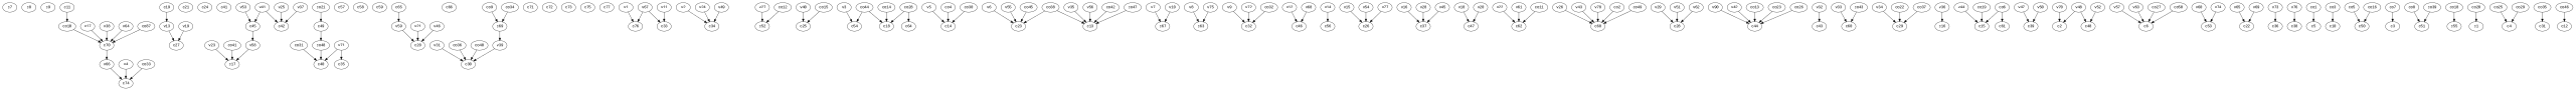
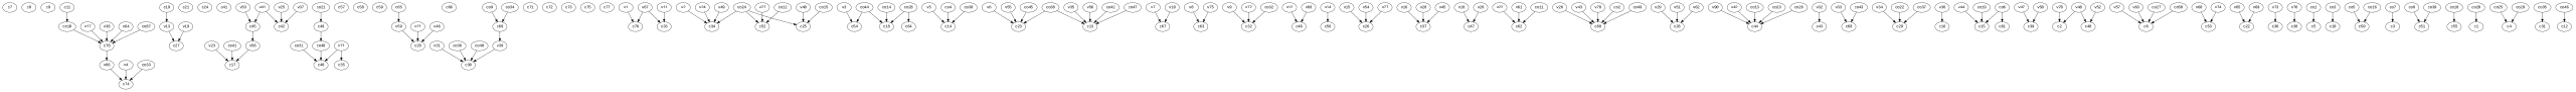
  strict digraph {
    fontname="Liberation Mono"
    node [fontname="Liberation Mono"]
    edge [fontname="Liberation Mono" weight=1]
    c7
    c8
    c9
    c11
    co10
    c70
    c19
    v13
    c27
    c21
    c24
    c41
    c45
    v58
    c17
    c49
    co48
    c40
    c57
    c58
    c59
    c65
    v59
    c20
    c66
    c69
    v39
    c30
    v66
    c74
    c71
    c72
    c73
    c75
    c77
    v1
    c76
    v2
    c34
    v3
    c54
    v4
    v5
    c14
    v6
    c23
    v7
    c67
    v8
    c63
    v9
    c32
    v10
    v11
    c33
    v12
    c46
    v14
    c56
    v15
    c26
    v16
    c37
    v17
    v18
    c47
    v19
    v20
    v21
    v22
    c62
    v23
    v24
    v25
    c42
    v26
    c68
    v27
    c52
    v28
    v29
    c28
    n83 [label=v90]
    c44
    v31
    v32
    c43
    v33
    c60
    v34
    c29
    v35
    c13
    v36
    c16
    v37
    v38
    v40
    c25
    v41
    v42
    v43
    v44
    c15
    v45
    v46
    v47
    c39
    v48
    c2
    c48
    v49
    v50
    v51
    v52
    v53
    v54
    v55
    v56
    v57
    c6
    v60
    c53
    v61
    v62
    v63
    v64
    v65
    c22
    v67
    v68
    v69
    v70
    v71
    c35
    v72
    v73
    c36
    v74
    v75
    v76
    c38
    v77
    v78
    co1
    c5
    co2
    co3
    c10
    co4
    co5
    c50
    co6
    c61
    co7
    c3
    co8
    c51
    co9
    co11
    co12
    co13
    co14
    c18
    co15
    co16
    n167 [label=co87]
    co18
    c55
    co19
    co20
    c1
    co21
    co22
    co23
+   co24
    co25
    c4
    co26
    co27
    co28
    c64
    co29
    co30
    co31
    co32
    co33
    co34
    co35
    c31
    co36
    co37
    co38
    co39
    co40
    co41
    co42
    co43
    co44
    co45
    co46
    c12
    co47
    co49
    co50
    c11 -> co10
    co10 -> c70
    c70 -> v66
    c19 -> v13
    v13 -> c27
    c45 -> v58
    v58 -> c17
    c49 -> co48
    co48 -> c40
    c65 -> v59
    v59 -> c20
    c69 -> v39
    v39 -> c30
    v66 -> c74
    v1 -> c76
    v2 -> c34
    v3 -> c54
    v4 -> c74
    v5 -> c14
    v6 -> c23
    v7 -> c67
    v8 -> c63
    v9 -> c32
    v10 -> c67
    v11 -> c33
    v12 -> c46
    v14 -> c56
    v15 -> c26
    v16 -> c37
    v17 -> c70
    v18 -> c47
    v19 -> c27
    v20 -> c47
    v21 -> c20
    v22 -> c62
    v23 -> c17
    v24 -> c34
    v25 -> c42
    v26 -> c68
    v27 -> c52
    v28 -> c37
    v29 -> c28
    n83 -> c44
    v31 -> c30
    v32 -> c43
    v33 -> c60
    v34 -> c29
    v35 -> c13
    v36 -> c16
    v37 -> c42
    v38 -> c70
    v40 -> c25
    v41 -> c45
    v41 -> c42
    v42 -> c44
    v43 -> c68
    v44 -> c15
    v45 -> c37
    v46 -> c20
    v47 -> c39
    v48 -> c2
    v48 -> c48
    v49 -> c34
    v50 -> c39
    v51 -> c28
    v52 -> c48
    v53 -> c45
    v54 -> c26
    v55 -> c23
    v56 -> c13
    v57 -> c6
    v60 -> c53
    v61 -> c62
    v62 -> c28
    v63 -> c6
    v64 -> c70
    v65 -> c22
    v67 -> c76
    v67 -> c33
    v68 -> c46
    v69 -> c22
    v70 -> c2
    v71 -> c40
    v71 -> c35
    v72 -> c32
    v73 -> c36
    v74 -> c53
    v75 -> c63
    v76 -> c38
    v77 -> c26
    v78 -> c68
    co1 -> c5
    co2 -> c68
    co3 -> c10
    co4 -> c14
    co5 -> c50
    co6 -> c15
    co6 -> c61
    co7 -> c3
    co8 -> c51
    co9 -> c69
    co11 -> c62
    co12 -> c52
    co13 -> c44
    co14 -> c18
    co15 -> c25
    co16 -> c50
    n167 -> c70
    co18 -> c55
    co19 -> c15
    co20 -> c1
    co21 -> c49
    co22 -> c29
    co23 -> c44
+   co24 -> c34
+   co24 -> c52
+   co24 -> c25
    co25 -> c4
    co26 -> c44
    co27 -> c6
    co28 -> c18
    co28 -> c64
    co29 -> c4
    co30 -> c14
    co31 -> c40
    co32 -> c32
    co33 -> c74
    co34 -> c69
    co35 -> c31
    co36 -> c30
    co37 -> c29
    co38 -> c23
    co38 -> c13
    co39 -> c51
    co40 -> c30
    co41 -> c17
    co42 -> c13
    co43 -> c60
    co44 -> c54
    co44 -> c18
    co45 -> c23
    co46 -> c12
    co47 -> c13
    co49 -> c68
    co50 -> c6
  }
